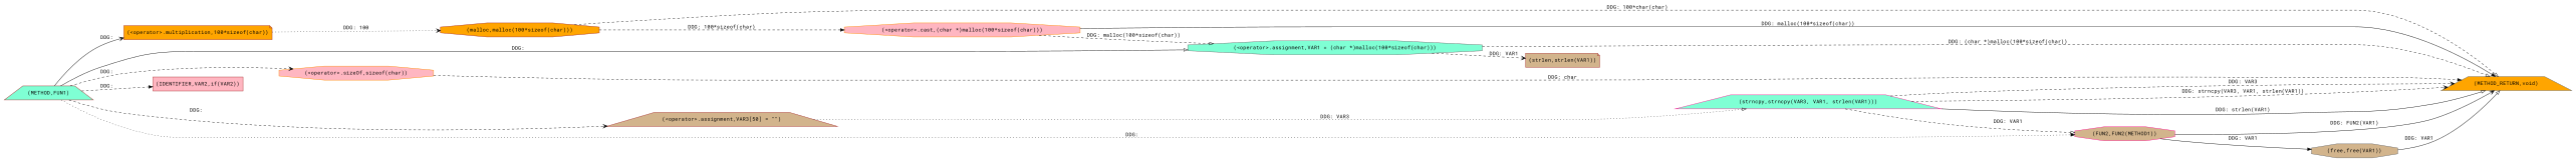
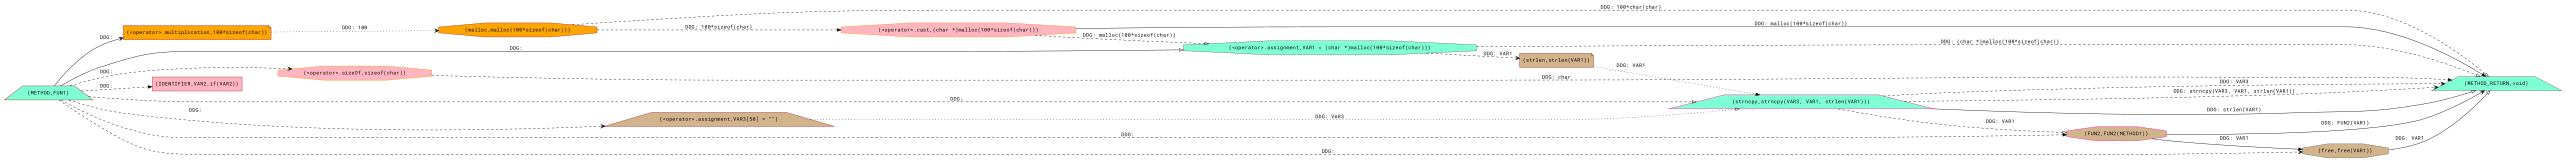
  digraph {
    fontname="Roboto Mono"
    rankdir=LR
    node [color=brown fillcolor=aquamarine fontname="Roboto Mono" shape=octagon style=filled]
    edge [arrowhead=onormal fontname="Roboto Mono" style=dashed]
    n1 [label="(METHOD,FUN1)" shape=trapezium]
    n2 [color=gray40 label="(<operator>.assignment,VAR1 = (char *)malloc(100*sizeof(char)))"]
    n3 [fillcolor=orange label="(<operator>.multiplication,100*sizeof(char))" shape=note]
    n4 [color=darkorange fillcolor=lightpink label="(<operator>.sizeOf,sizeof(char))"]
    n5 [fillcolor=lightpink label="(IDENTIFIER,VAR2,if(VAR2))" shape=box]
    n6 [fillcolor=tan label="(<operator>.assignment,VAR3[50] = \"\")" shape=trapezium]
    n7 [color=deeppink label="(strncpy,strncpy(VAR3, VAR1, strlen(VAR1)))" shape=trapezium]
    n8 [color=deeppink fillcolor=tan label="(FUN2,FUN2(METHOD1))"]
    n9 [color=gray40 fillcolor=tan label="(free,free(VAR1))"]
    n10 [fillcolor=tan label="(strlen,strlen(VAR1))" shape=note]
-   n11 [color=gray40 fillcolor=orange label="(METHOD_RETURN,void)" shape=trapezium]
+   n11 [color=gray40 label="(METHOD_RETURN,void)" shape=trapezium]
    n12 [fillcolor=orange label="(malloc,malloc(100*sizeof(char)))"]
    n13 [color=darkorange fillcolor=lightpink label="(<operator>.cast,(char *)malloc(100*sizeof(char)))"]
    n1 -> n2 [label="DDG: " style=solid]
    n1 -> n3 [arrowhead=vee label="DDG: " style=solid]
    n1 -> n4 [arrowhead=vee label="DDG: "]
    n1 -> n5 [arrowhead=normal label="DDG: "]
    n1 -> n6 [arrowhead=vee label="DDG: "]
-   n1 -> n8 [arrowhead=normal label="DDG: " style=dotted]
+   n1 -> n7 [label="DDG: "]
+   n1 -> n8 [arrowhead=normal label="DDG: "]
+   n1 -> n9 [arrowhead=vee label="DDG: "]
    n2 -> n10 [arrowhead=vee label="DDG: VAR1"]
    n2 -> n11 [label="DDG: (char *)malloc(100*sizeof(char))"]
    n3 -> n12 [arrowhead=vee label="DDG: 100" style=dotted]
    n4 -> n11 [arrowhead=normal label="DDG: char"]
    n6 -> n7 [label="DDG: VAR3" style=dotted]
    n7 -> n8 [label="DDG: VAR1"]
    n7 -> n11 [label="DDG: strlen(VAR1)" style=solid]
    n7 -> n11 [arrowhead=vee label="DDG: VAR3"]
    n7 -> n11 [arrowhead=vee label="DDG: strncpy(VAR3, VAR1, strlen(VAR1))"]
    n8 -> n9 [arrowhead=normal label="DDG: VAR1" style=solid]
    n8 -> n11 [arrowhead=vee label="DDG: FUN2(VAR1)" style=solid]
    n9 -> n11 [label="DDG: VAR1" style=solid]
+   n10 -> n7 [arrowhead=normal label="DDG: VAR1" style=dotted]
    n12 -> n11 [label="DDG: 100*char(char)"]
    n12 -> n13 [arrowhead=normal label="DDG: 100*sizeof(char)"]
    n13 -> n2 [label="DDG: malloc(100*sizeof(char))"]
    n13 -> n11 [arrowhead=normal label="DDG: malloc(100*sizeof(char))" style=solid]
  }
